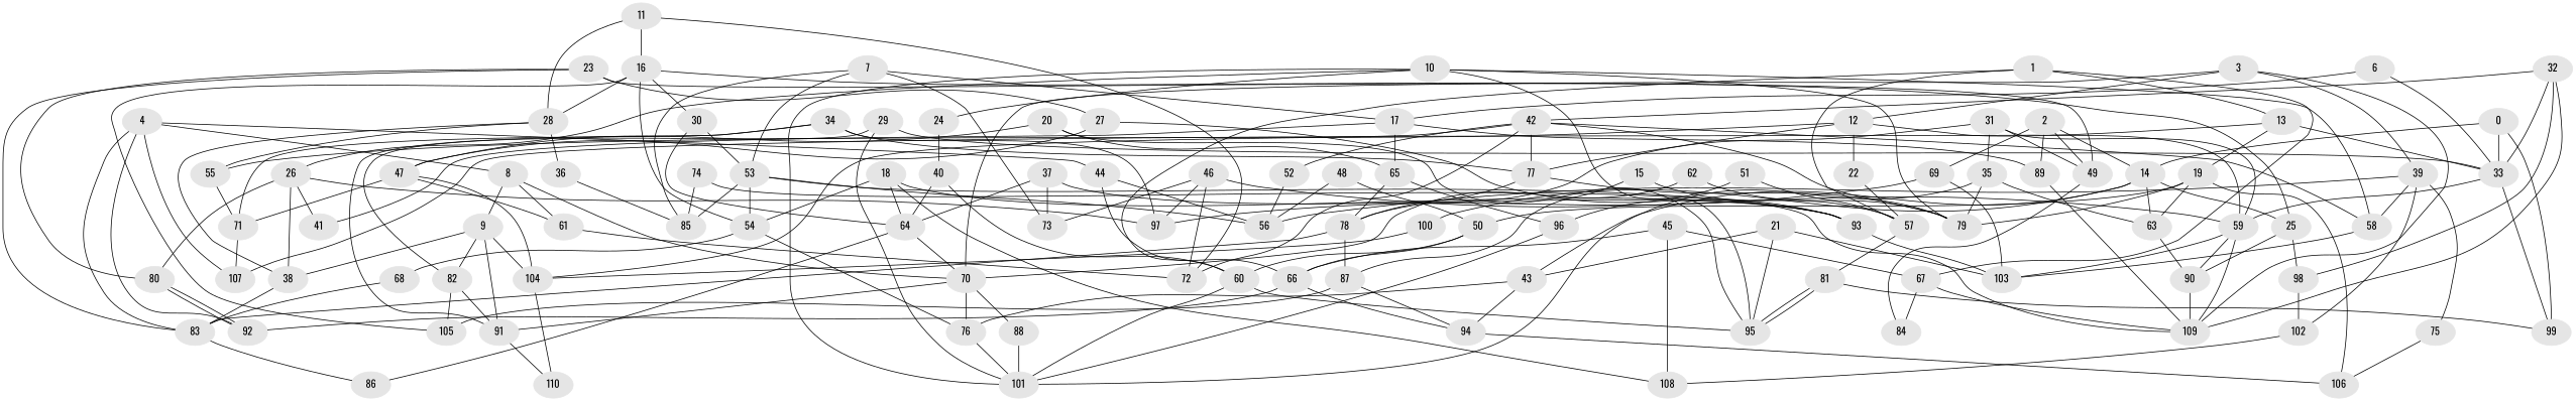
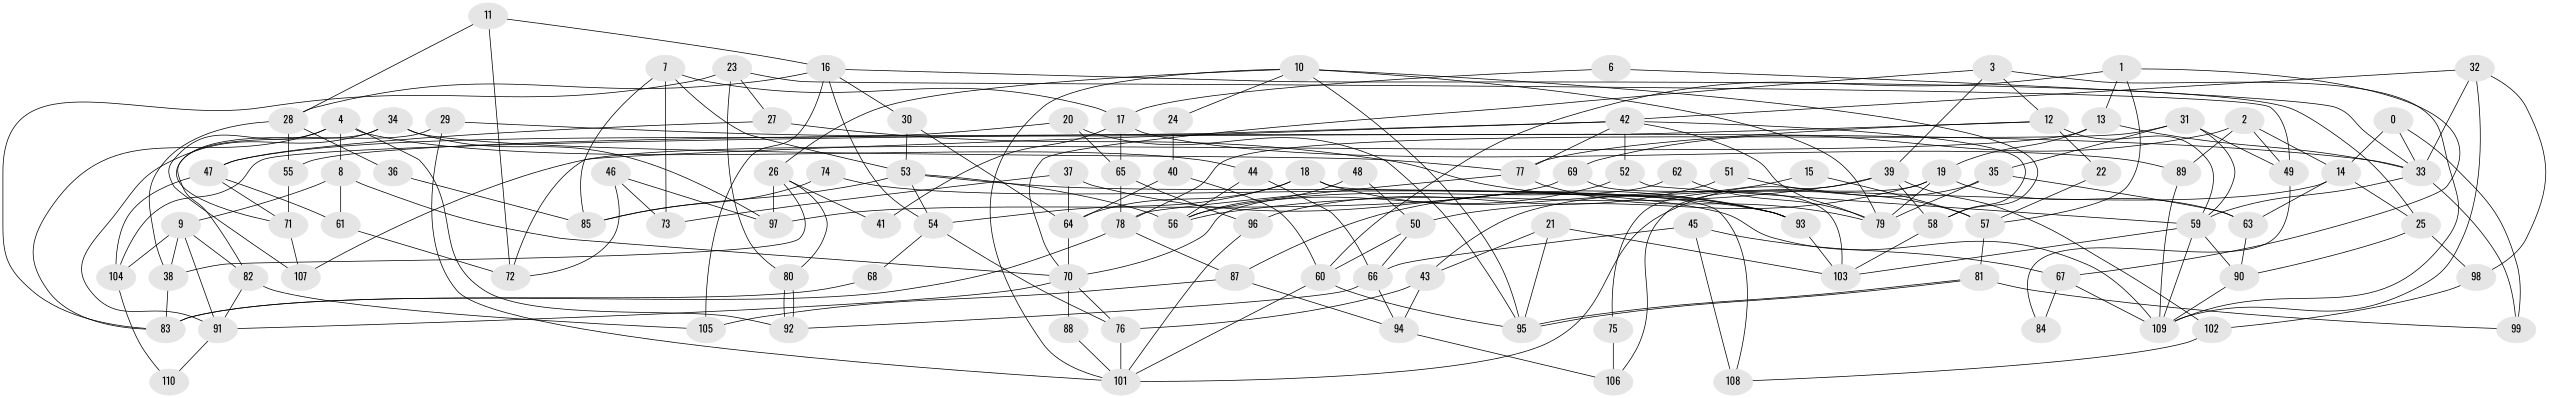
  graph {
    fontname=Oswald
    node [color=gray90 fontname=Oswald style=filled]
    edge [fontname=Oswald]
    1
    13
    57
    60
    67
    107
    33
    19
    81
    95
    101
    109
    84
    2
    14
    49
    69
    89
    25
    43
    63
-   100
    103
    97
    3
    12
    39
    70
    22
    55
    59
    77
    58
    56
    75
    102
    91
    76
    88
    4
    8
    44
    83
    92
    9
    61
    66
-   86
    n49 [label=0]
    99
    6
    17
    41
    65
    7
    53
    73
    85
    54
    93
    38
    82
    104
    72
    105
    110
    10
    24
    26
    79
    40
    80
    11
    16
    28
    30
    36
    71
    90
    78
    50
    106
    98
    94
    15
    87
    64
    68
    96
    18
    108
    20
    47
    21
    23
    27
    29
    31
    35
    32
    42
    52
    34
    37
    45
    46
    48
    51
    62
    74
    1 -- 13
    1 -- 57
    1 -- 60
    1 -- 67
    13 -- 107
    13 -- 33
    13 -- 19
    57 -- 81
    60 -- 95
    60 -- 101
    67 -- 109
    67 -- 84
    33 -- 59
    33 -- 99
    19 -- 63
    19 -- 79
    19 -- 50
    19 -- 106
    81 -- 95
    81 -- 95
    81 -- 99
    2 -- 14
    2 -- 49
    2 -- 69
    2 -- 89
    14 -- 25
    14 -- 43
    14 -- 63
-   14 -- 100
    49 -- 84
    69 -- 103
    69 -- 97
    89 -- 109
    25 -- 90
    25 -- 98
    43 -- 76
    43 -- 94
    63 -- 90
-   100 -- 104
    3 -- 109
    3 -- 12
    3 -- 39
    3 -- 70
    12 -- 22
    12 -- 55
    12 -- 59
    12 -- 77
    39 -- 58
    39 -- 56
    39 -- 75
    39 -- 102
    70 -- 91
    70 -- 76
    70 -- 88
    22 -- 57
    55 -- 71
    59 -- 109
    59 -- 103
    59 -- 90
    77 -- 79
    77 -- 78
    58 -- 103
    75 -- 106
    102 -- 108
    91 -- 110
    76 -- 101
    88 -- 101
    4 -- 107
    4 -- 8
    4 -- 44
    4 -- 83
    4 -- 92
    8 -- 70
    8 -- 9
    8 -- 61
    44 -- 56
    44 -- 66
-   83 -- 86
    9 -- 91
    9 -- 38
    9 -- 82
    9 -- 104
    61 -- 72
    66 -- 92
    66 -- 94
    n49 -- 33
    n49 -- 14
    n49 -- 99
    6 -- 33
    6 -- 17
    17 -- 89
    17 -- 41
    17 -- 65
    65 -- 78
    65 -- 96
    7 -- 17
    7 -- 53
    7 -- 73
    7 -- 85
    53 -- 56
    53 -- 85
    53 -- 54
    53 -- 93
    54 -- 76
    54 -- 68
    93 -- 103
    38 -- 83
    82 -- 91
    82 -- 105
    104 -- 110
    10 -- 95
    10 -- 101
    10 -- 58
    10 -- 24
    10 -- 26
    10 -- 79
    24 -- 40
    26 -- 97
    26 -- 41
    26 -- 38
    26 -- 80
    40 -- 60
    40 -- 64
    80 -- 92
    80 -- 92
    11 -- 72
    11 -- 16
    11 -- 28
    16 -- 25
    16 -- 54
    16 -- 105
    16 -- 28
    16 -- 30
    28 -- 55
    28 -- 38
    28 -- 36
    30 -- 53
    30 -- 64
    36 -- 85
    71 -- 107
    90 -- 109
    78 -- 83
    78 -- 87
    50 -- 60
    50 -- 66
    98 -- 102
    94 -- 106
    15 -- 57
    15 -- 87
    87 -- 105
    87 -- 94
    64 -- 70
-   64 -- 86
    68 -- 83
    96 -- 101
    18 -- 54
    18 -- 93
    18 -- 64
    18 -- 108
    20 -- 95
    20 -- 65
    20 -- 47
    47 -- 61
    47 -- 104
    47 -- 71
    21 -- 95
    21 -- 43
    21 -- 103
    23 -- 49
    23 -- 83
    23 -- 80
    23 -- 27
    27 -- 93
    27 -- 47
    29 -- 33
    29 -- 101
    29 -- 82
    31 -- 49
    31 -- 59
    31 -- 78
    31 -- 35
    35 -- 101
    35 -- 63
    35 -- 79
    32 -- 33
    32 -- 109
    32 -- 98
    32 -- 42
    42 -- 77
    42 -- 58
    42 -- 104
    42 -- 72
    42 -- 79
    42 -- 52
    52 -- 56
    34 -- 97
    34 -- 77
    34 -- 91
    34 -- 71
    37 -- 73
    37 -- 93
    37 -- 64
    45 -- 67
    45 -- 66
    45 -- 108
    46 -- 97
-   46 -- 59
+   52 -- 59
    46 -- 73
    46 -- 72
    48 -- 56
    48 -- 50
    51 -- 57
    51 -- 96
    62 -- 70
    62 -- 79
    74 -- 109
    74 -- 85
  }
